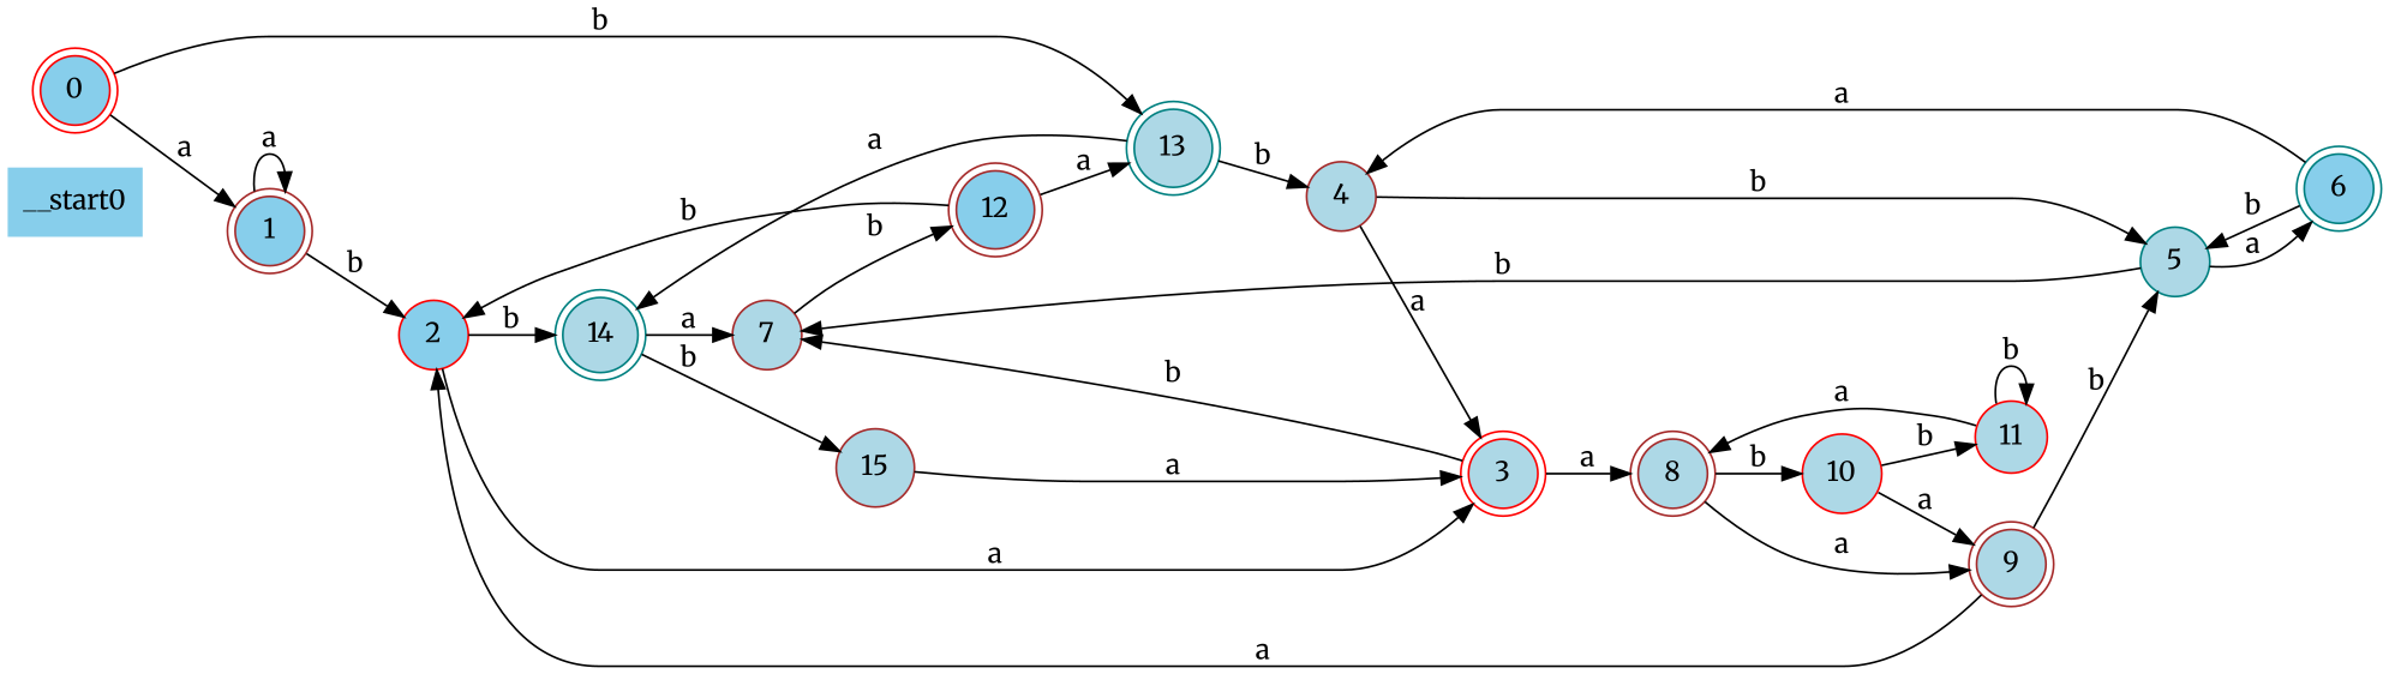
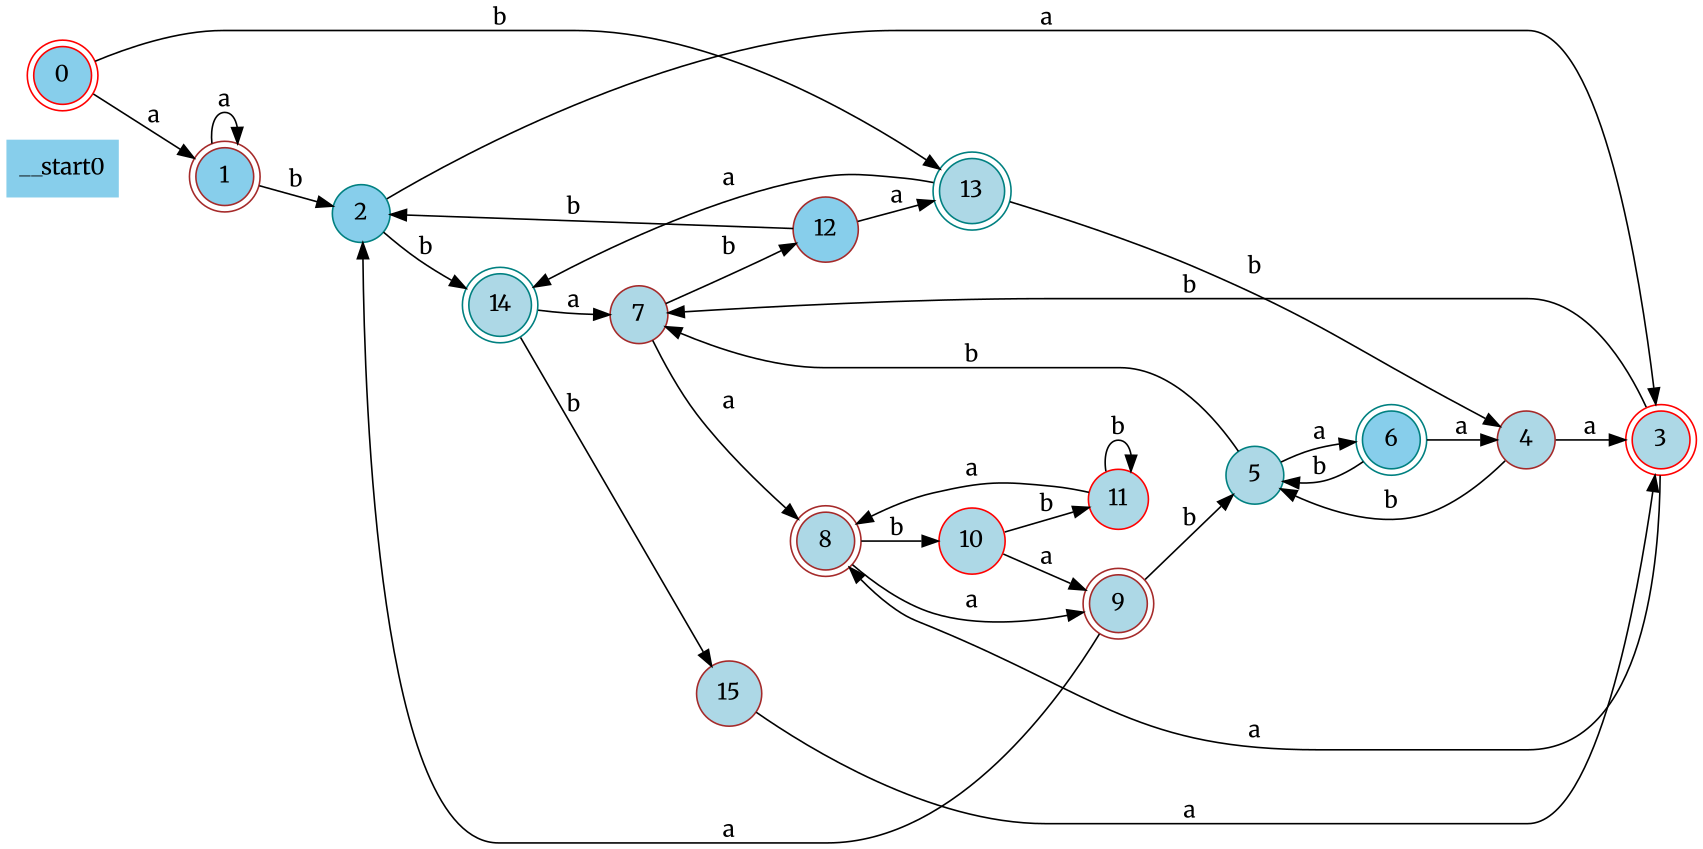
  digraph {
    fontname=Merriweather
    rankdir=LR
    node [color=brown fillcolor=lightblue fontname=Merriweather shape=doublecircle style=filled]
    edge [fontname=Merriweather]
    __start0 [color=red fillcolor=skyblue shape=none]
    n2 [color=red fillcolor=skyblue label=0 style="rounded,filled"]
    n3 [fillcolor=skyblue label=1 style="rounded,filled"]
    n4 [color=teal label=13 style="rounded,filled"]
-   n5 [color=red fillcolor=skyblue label=2 shape=circle]
+   n5 [color=teal fillcolor=skyblue label=2 shape=circle]
    n6 [color=teal label=14 style="rounded,filled"]
    n7 [label=4 shape=circle]
    n8 [color=red label=3 style="rounded,filled"]
    n9 [label=7 shape=circle]
    n10 [label=8 style="rounded,filled"]
    n11 [label=15 shape=circle]
    n12 [color=teal label=5 shape=circle]
-   n13 [fillcolor=skyblue label=12]
+   n13 [fillcolor=skyblue label=12 shape=circle]
    n14 [color=teal fillcolor=skyblue label=6 style="rounded,filled"]
    n15 [label=9 style="rounded,filled"]
    n16 [color=red label=10 shape=circle]
    n17 [color=red label=11 shape=circle]
    n2 -> n3 [label=a]
    n2 -> n4 [label=b]
    n3 -> n3 [label=a]
    n3 -> n5 [label=b]
    n4 -> n6 [label=a]
    n4 -> n7 [label=b]
    n5 -> n6 [label=b]
    n5 -> n8 [label=a]
    n6 -> n9 [label=a]
    n6 -> n11 [label=b]
    n7 -> n8 [label=a]
    n7 -> n12 [label=b]
    n8 -> n9 [label=b]
    n8 -> n10 [label=a]
+   n9 -> n10 [label=a]
    n9 -> n13 [label=b]
    n10 -> n15 [label=a]
    n10 -> n16 [label=b]
    n11 -> n8 [label=a]
    n12 -> n9 [label=b]
    n12 -> n14 [label=a]
    n13 -> n4 [label=a]
    n13 -> n5 [label=b]
    n14 -> n7 [label=a]
    n14 -> n12 [label=b]
    n15 -> n5 [label=a]
    n15 -> n12 [label=b]
    n16 -> n15 [label=a]
    n16 -> n17 [label=b]
    n17 -> n10 [label=a]
    n17 -> n17 [label=b]
  }
